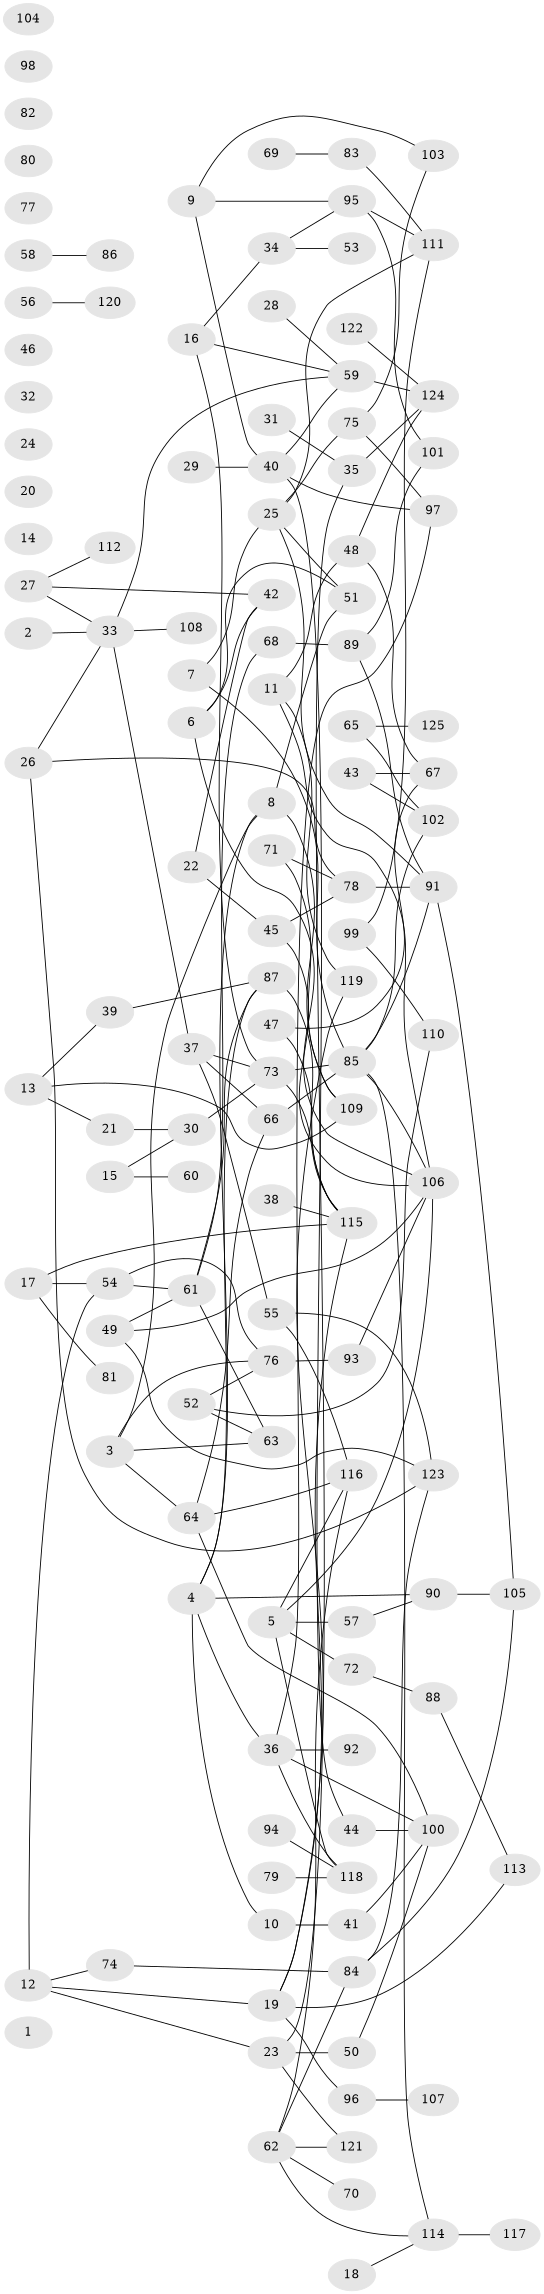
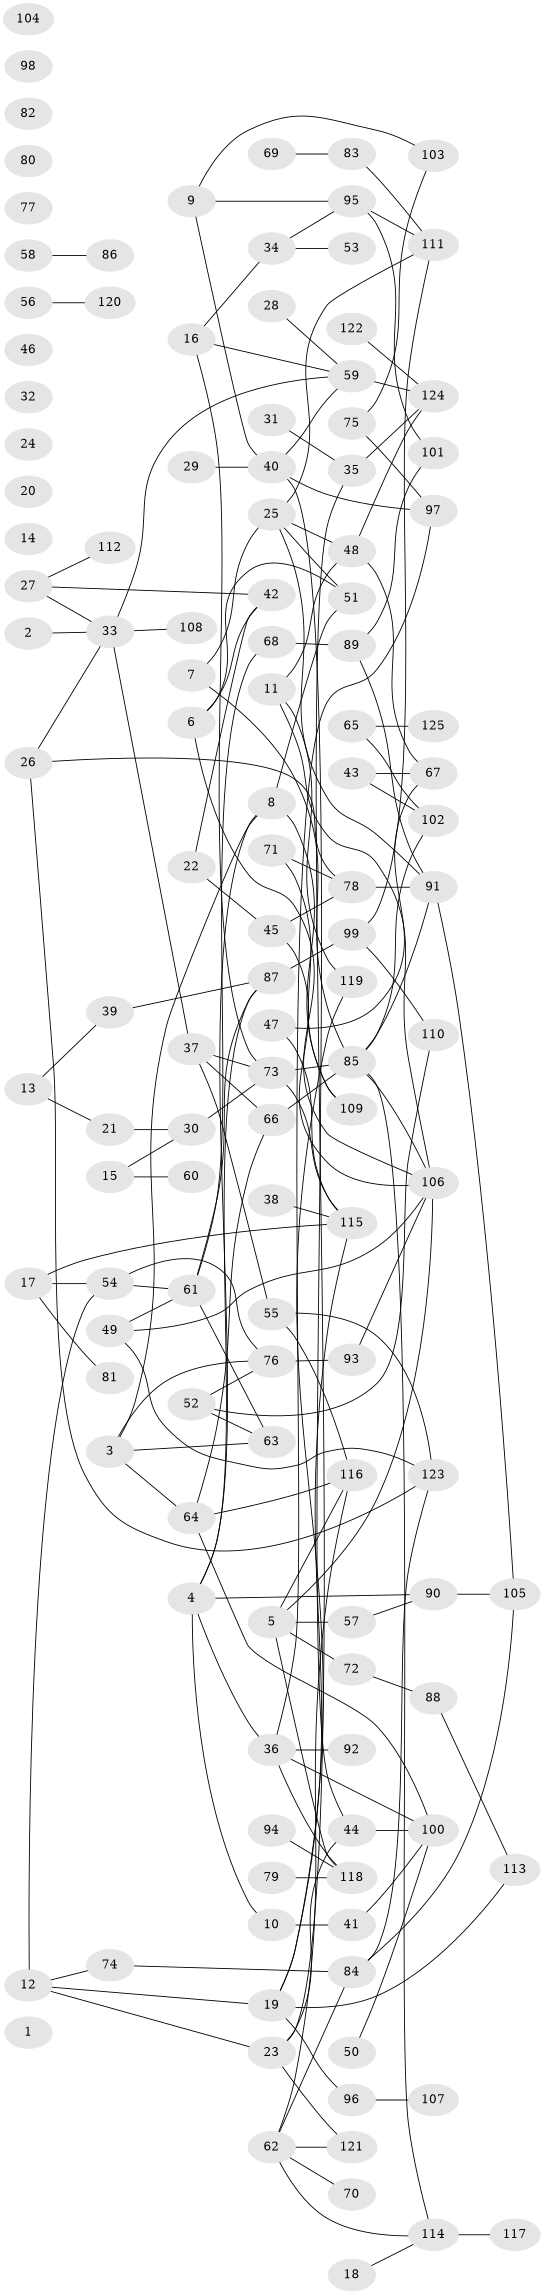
  graph {
    rankdir=LR
    node [color=gray90 style=filled]
    1
    2
    33
    59
    37
    108
    3
    8
    63
    64
    76
    51
    109
    116
    100
    66
    93
    4
    10
    36
    87
    90
    41
    118
    92
    97
    99
    105
    5
    57
    72
    106
    88
    6
    42
    7
    25
    85
    75
    91
    111
    114
    102
    9
    40
    95
    103
    44
    101
    11
    48
    119
    124
    67
    12
    19
    23
    54
    74
    115
    96
    113
    35
    121
    61
    84
    13
    21
    39
    30
    14
    15
    60
    73
    16
    34
    53
    17
    81
    26
    78
    123
    18
    117
    107
    20
    22
    45
    24
    27
    112
    28
    29
    31
    32
    55
    38
    43
    46
    47
    49
    68
    50
    52
    110
    56
    120
    58
    86
    89
    62
    70
    65
    125
    69
    83
    71
    77
    79
    80
    82
    94
    98
    104
    122
    2 -- 33
    33 -- 59
    33 -- 37
    33 -- 108
    59 -- 124
    37 -- 66
    37 -- 73
    37 -- 55
    3 -- 8
    3 -- 63
    3 -- 64
    3 -- 76
    8 -- 51
    8 -- 109
    64 -- 116
    64 -- 100
    64 -- 66
    76 -- 93
    66 -- 85
    93 -- 106
    4 -- 8
    4 -- 10
    4 -- 36
    4 -- 87
    4 -- 90
    10 -- 41
    36 -- 100
    36 -- 118
    36 -- 92
    36 -- 97
-   87 -- 115
+   87 -- 99
    90 -- 105
    41 -- 100
    99 -- 111
    99 -- 110
    5 -- 116
    5 -- 118
    5 -- 57
    5 -- 72
    5 -- 106
    57 -- 90
    72 -- 88
    88 -- 113
    6 -- 51
    6 -- 106
    6 -- 42
    7 -- 25
    7 -- 85
    25 -- 51
-   25 -- 75
+   25 -- 48
    25 -- 91
    25 -- 111
    85 -- 106
    85 -- 91
    85 -- 114
    85 -- 102
    75 -- 97
    75 -- 103
    91 -- 105
    114 -- 117
    9 -- 40
    9 -- 95
    9 -- 103
    40 -- 59
    40 -- 97
    40 -- 44
    95 -- 111
    95 -- 101
    44 -- 100
    11 -- 106
    11 -- 48
    11 -- 119
    48 -- 124
    48 -- 67
    12 -- 19
    12 -- 23
    12 -- 54
    12 -- 74
    19 -- 119
    19 -- 115
    19 -- 96
    19 -- 113
-   23 -- 50
+   23 -- 44
    23 -- 35
    23 -- 121
    54 -- 76
    54 -- 61
    74 -- 84
    96 -- 107
    35 -- 124
    61 -- 63
    61 -- 87
    61 -- 68
    84 -- 105
    84 -- 123
-   13 -- 109
    13 -- 21
    13 -- 39
    21 -- 30
    39 -- 87
    30 -- 73
    15 -- 30
    15 -- 60
    73 -- 85
    73 -- 115
    16 -- 59
    16 -- 73
    16 -- 34
    34 -- 95
    34 -- 53
    17 -- 54
    17 -- 115
    17 -- 81
    26 -- 33
    26 -- 78
    26 -- 123
    78 -- 91
    18 -- 114
    22 -- 42
    22 -- 45
    45 -- 106
    45 -- 78
    27 -- 33
    27 -- 42
    27 -- 112
    28 -- 59
    29 -- 40
    31 -- 35
    55 -- 116
    55 -- 123
    38 -- 115
    43 -- 102
    43 -- 67
    47 -- 67
    47 -- 115
    49 -- 106
    49 -- 61
    49 -- 123
    68 -- 89
    50 -- 100
    52 -- 63
    52 -- 76
    52 -- 110
    56 -- 120
    58 -- 86
    89 -- 91
    89 -- 101
    62 -- 116
    62 -- 114
    62 -- 121
    62 -- 84
    62 -- 70
    65 -- 102
    65 -- 125
    69 -- 83
    83 -- 111
    71 -- 109
    71 -- 78
    79 -- 118
    94 -- 118
    122 -- 124
  }
